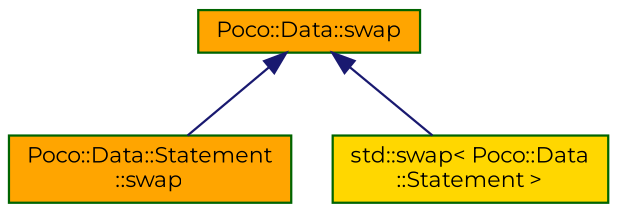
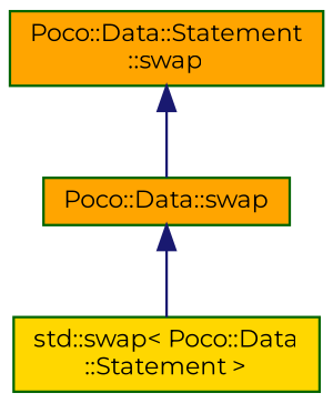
  digraph {
    fontname=Montserrat
    rankdir=TB
    node [color=darkgreen fillcolor=orange fontname=Montserrat fontsize=10 shape=record style=filled]
    edge [color=midnightblue dir=back fontname=Montserrat fontsize=10 labelfontname=Helvetica labelfontsize=10 style=solid]
    n1 [fontcolor=black height=0.2 label="Poco::Data::Statement\l::swap" width=0.4]
    n2 [height=0.2 label="Poco::Data::swap" width=0.4]
    n3 [fillcolor=gold height=0.2 label="std::swap\< Poco::Data\l::Statement \>" width=0.4]
-   n2 -> n1
+   n1 -> n2
    n2 -> n3
  }
